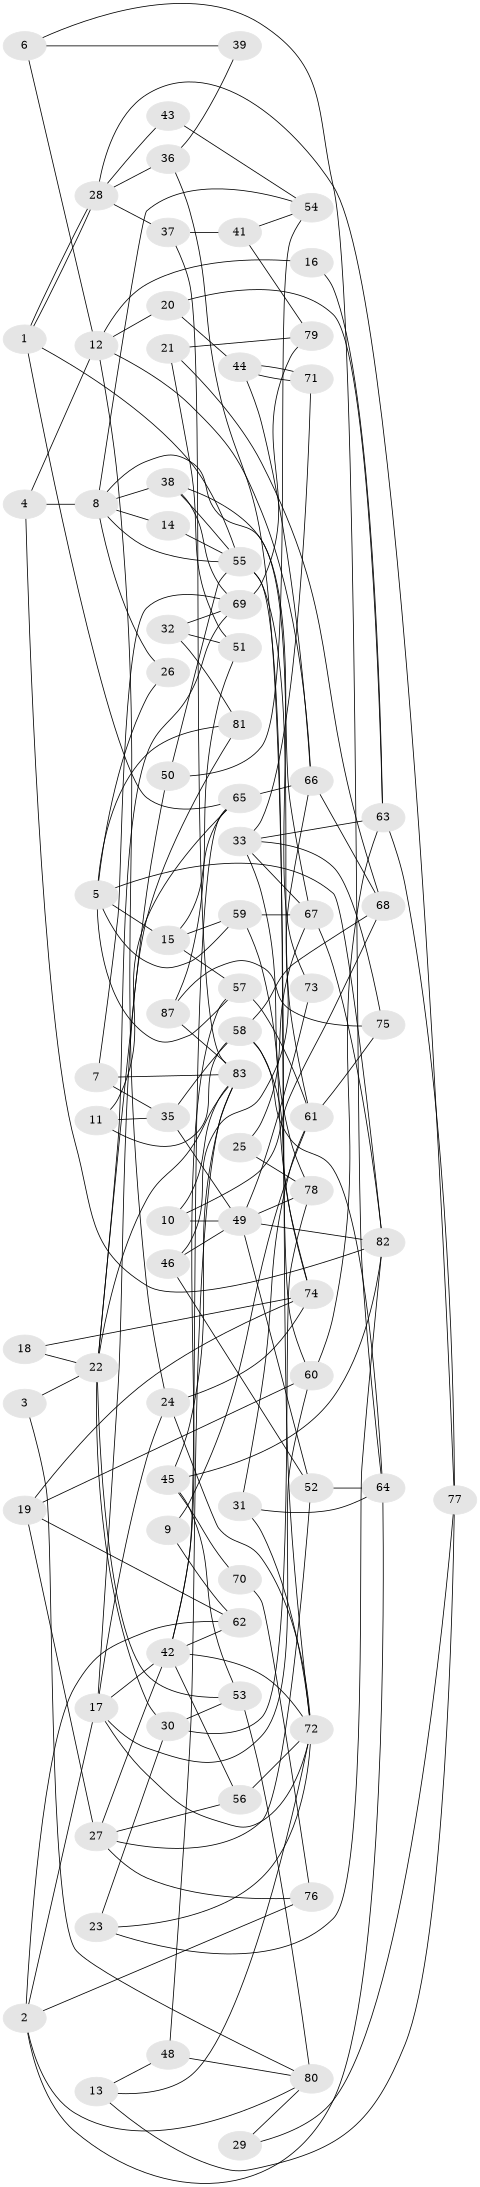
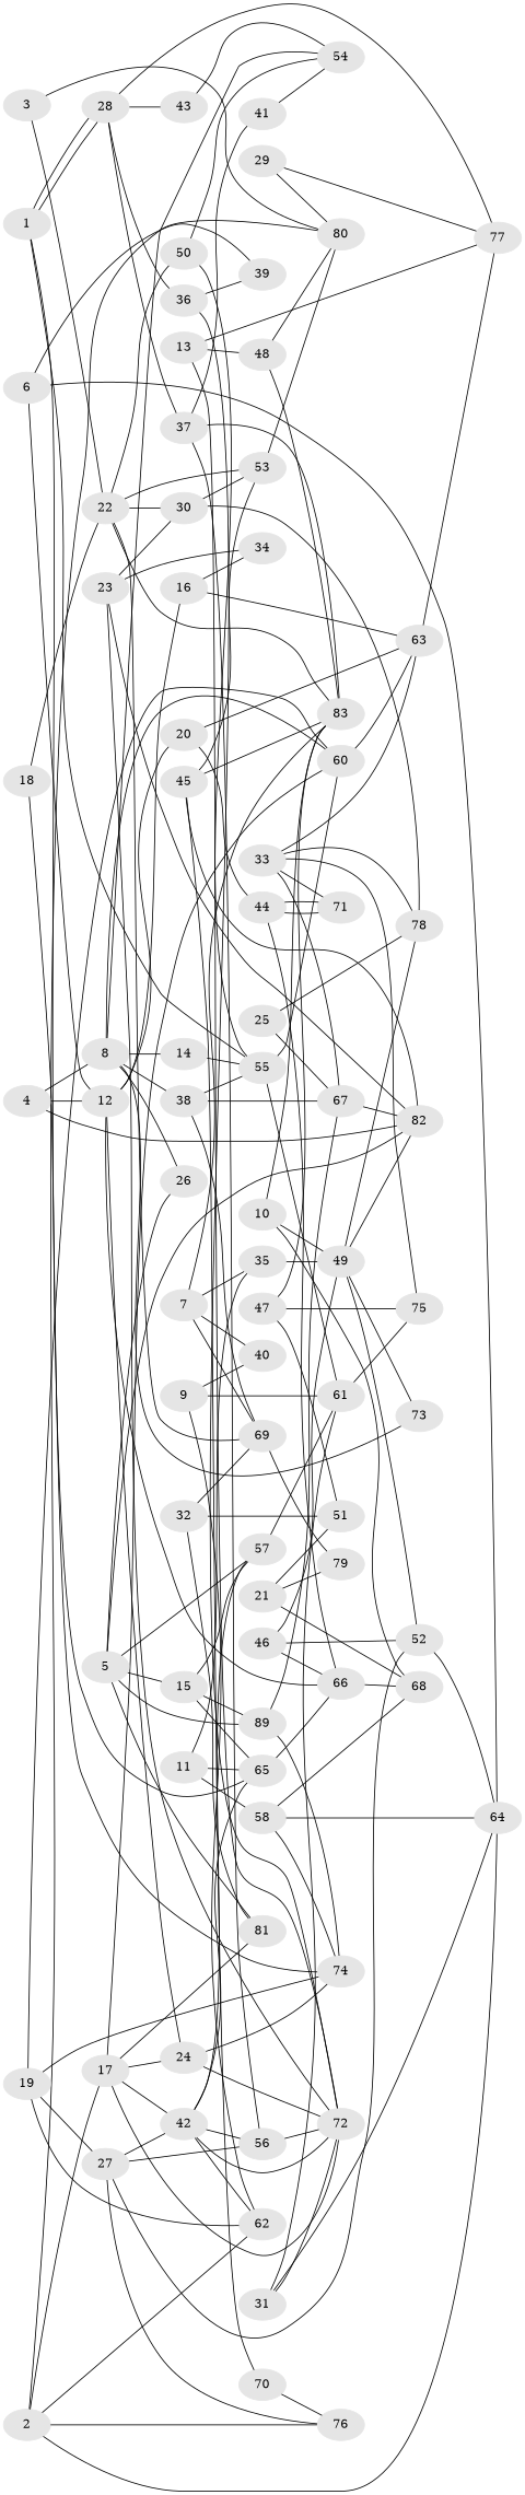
  graph {
    rankdir=LR
    node [color=gray90 style=filled]
    1
    28
    55
    65
    77
    36
    37
    43
    60
    61
    66
    2
    17
    62
    64
    76
    80
    81
    24
    72
    42
    3
    22
    69
    83
    30
    50
    53
    4
    8
    12
    82
    26
    14
    38
    54
    73
    16
    20
    5
    15
    57
-   59
+   59 [label=89]
    74
    67
    6
    39
    7
    35
+   40
    49
    58
    79
    63
    9
    75
    10
    68
    78
    52
    11
+   34
    44
    13
    48
    56
    18
    19
    27
    71
    21
    51
    23
    25
    41
    29
    31
    32
    33
    45
    70
    46
-   47 [label=87]
+   47
    1 -- 28
    1 -- 28
    1 -- 55
    1 -- 65
    28 -- 77
    28 -- 36
    28 -- 37
    28 -- 43
    55 -- 60
    55 -- 61
    65 -- 66
    36 -- 72
    36 -- 39
    37 -- 83
+   37 -- 56
    37 -- 41
    43 -- 54
    60 -- 63
    61 -- 75
    66 -- 68
    2 -- 17
    2 -- 62
    2 -- 64
    2 -- 76
    2 -- 80
    17 -- 60
    17 -- 81
    17 -- 24
    17 -- 72
    17 -- 42
    24 -- 72
    24 -- 74
    42 -- 65
    42 -- 62
    42 -- 72
    42 -- 57
    42 -- 56
    3 -- 80
    3 -- 22
    22 -- 69
    22 -- 83
    22 -- 30
    22 -- 50
    22 -- 53
    69 -- 79
    30 -- 53
    30 -- 78
    50 -- 55
    50 -- 54
    53 -- 80
    4 -- 8
    4 -- 12
    4 -- 82
-   8 -- 55
+   8 -- 60
    8 -- 26
    8 -- 14
    8 -- 38
    8 -- 54
    8 -- 73
    12 -- 66
    12 -- 24
    12 -- 16
    12 -- 20
    14 -- 55
    38 -- 55
    38 -- 69
    38 -- 67
    16 -- 63
+   16 -- 34
    20 -- 63
    20 -- 44
    5 -- 81
    5 -- 82
    5 -- 26
    5 -- 15
    5 -- 57
    5 -- 59
    15 -- 65
    15 -- 57
    15 -- 59
    57 -- 61
    59 -- 74
    59 -- 67
    67 -- 82
    6 -- 64
    6 -- 12
    6 -- 39
    7 -- 69
    7 -- 83
    7 -- 35
+   7 -- 40
    35 -- 49
-   35 -- 58
    49 -- 82
    49 -- 73
    49 -- 78
    49 -- 52
    58 -- 64
    58 -- 74
    58 -- 68
    63 -- 77
    9 -- 61
    9 -- 62
+   9 -- 40
    10 -- 83
    10 -- 49
    10 -- 68
    52 -- 64
    11 -- 65
    11 -- 35
    11 -- 58
    44 -- 66
    44 -- 71
    44 -- 71
    13 -- 77
    13 -- 72
    13 -- 48
    48 -- 80
    48 -- 83
    56 -- 72
    18 -- 22
    18 -- 74
    19 -- 60
    19 -- 62
    19 -- 74
    19 -- 27
    27 -- 76
    27 -- 42
    27 -- 52
    27 -- 56
    21 -- 79
    21 -- 68
    21 -- 51
    23 -- 72
    23 -- 30
    23 -- 82
+   23 -- 34
    25 -- 67
    25 -- 78
    41 -- 54
-   41 -- 79
    29 -- 77
    29 -- 80
    31 -- 61
    31 -- 64
    31 -- 72
    32 -- 81
    32 -- 69
    32 -- 51
    33 -- 67
    33 -- 63
    33 -- 75
    33 -- 78
    33 -- 71
    45 -- 83
    45 -- 53
    45 -- 82
    45 -- 70
    70 -- 76
    46 -- 66
    46 -- 49
    46 -- 52
    47 -- 83
    47 -- 75
    47 -- 51
  }
